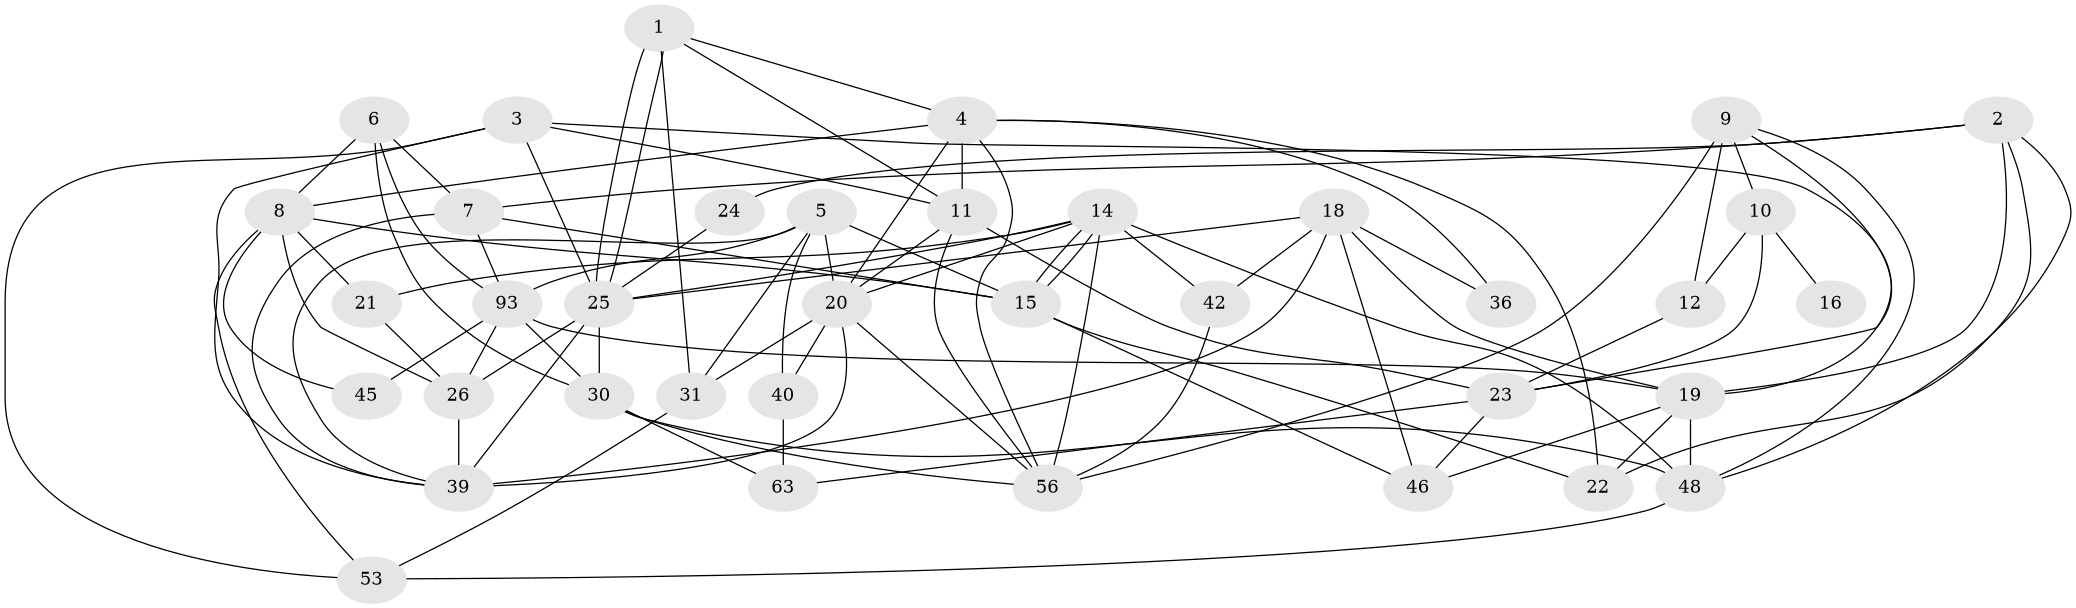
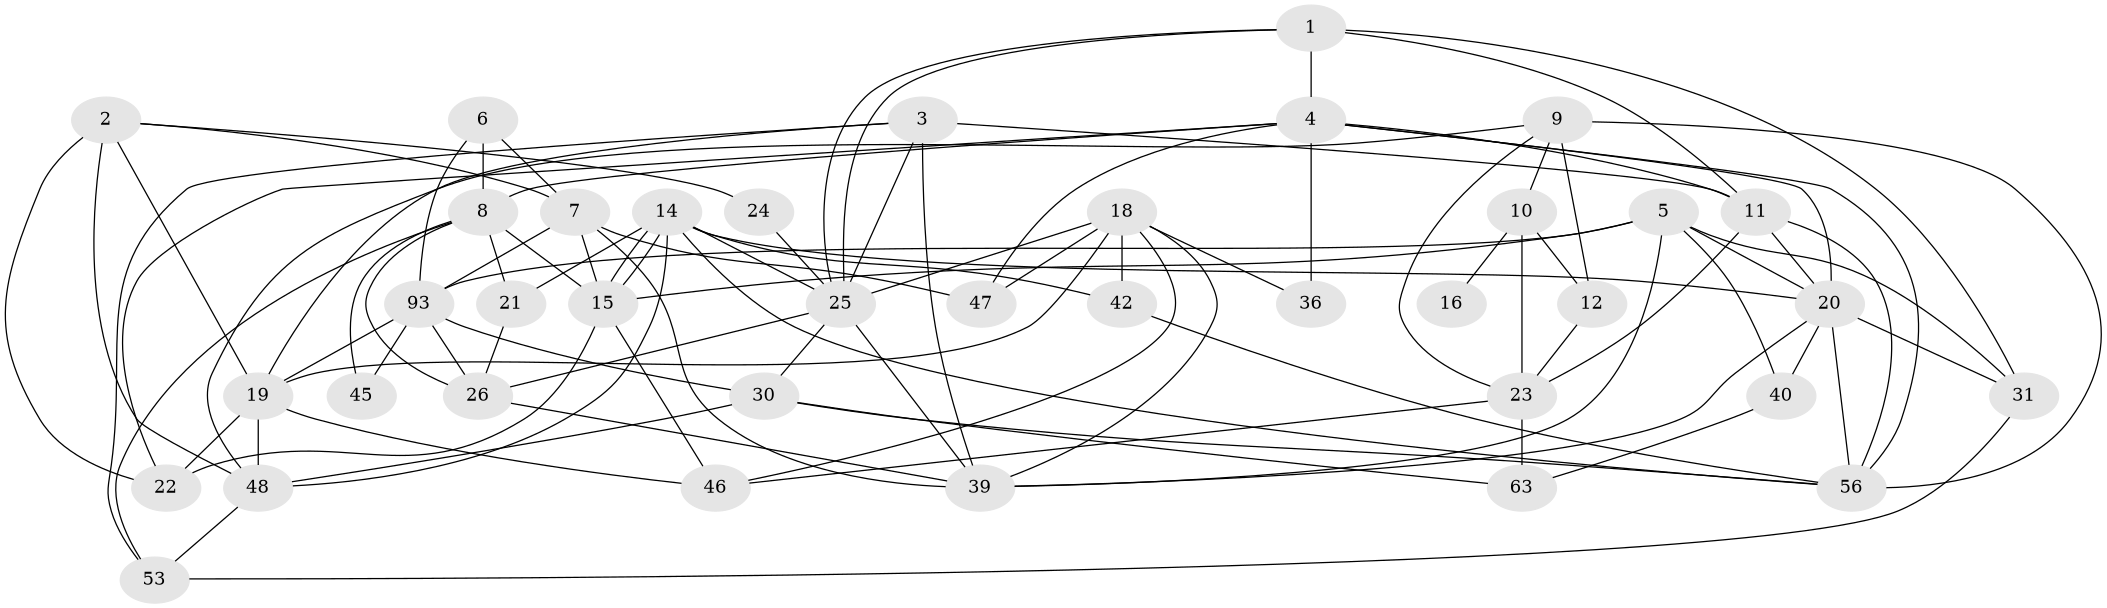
  graph {
    node [color=gray90 style=filled]
    1 [super="+32"]
    4 [super="+38"]
    11 [super="+27"]
    25 [super="+29"]
    31 [super="+34"]
    22
    8 [super="+51"]
    20 [super="+49"]
    36
+   47 [super="+59"]
    56 [super="+57"]
    23 [super="+50"]
    39 [super="+44"]
    30 [super="+55"]
    26 [super="+54"]
    53
    2 [super="+52"]
    7 [super="+28"]
    19 [super="+61"]
    24
    48 [super="+60"]
    n22 [label=93 super="+17"]
    15 [super="+33"]
    46
    3
    21
    45
    40
    5 [super="+41"]
    63
    6
    9 [super="+58"]
    10 [super="+37"]
    12 [super="+43"]
    16
    14 [super="+62"]
    42
    18 [super="+35"]
    1 -- 4
    1 -- 11
    1 -- 25
    1 -- 25
    1 -- 31
    4 -- 11
    4 -- 22
    4 -- 8
    4 -- 20
    4 -- 36
+   4 -- 47
    4 -- 56
    11 -- 20
    11 -- 56
    11 -- 23
    25 -- 39
    25 -- 30
    25 -- 26
    31 -- 53
    8 -- 26
    8 -- 53
    8 -- 15
    8 -- 21
    8 -- 45
    20 -- 31
    20 -- 56
    20 -- 39
    20 -- 40
    23 -- 46
    23 -- 63
    30 -- 56
    30 -- 48
    30 -- 63
    26 -- 39
    2 -- 22
    2 -- 7
    2 -- 19
    2 -- 24
    2 -- 48
+   7 -- 47
    7 -- 39
    7 -- n22
    7 -- 15
    19 -- 22
    19 -- 48
    19 -- 46
    24 -- 25
    48 -- 53
    n22 -- 30
    n22 -- 26
    n22 -- 19
    n22 -- 45
    15 -- 22 [weight=2]
    15 -- 46
    3 -- 11
    3 -- 25
    3 -- 39
    3 -- 53
    3 -- 19
    21 -- 26
    40 -- 63
    5 -- 31
    5 -- 20
    5 -- 39
    5 -- n22
    5 -- 15
    5 -- 40
    6 -- 8
-   6 -- 30
    6 -- 7
    6 -- n22
    9 -- 56
    9 -- 23
    9 -- 48
    9 -- 10
    9 -- 12 [weight=2]
    10 -- 23 [weight=2]
    10 -- 12
    10 -- 16
    12 -- 23
    14 -- 25
    14 -- 20 [weight=2]
    14 -- 56
    14 -- 48
    14 -- 15
    14 -- 15
    14 -- 21
    14 -- 42
    42 -- 56
    18 -- 25
    18 -- 36
+   18 -- 47
    18 -- 39
    18 -- 19
    18 -- 46
    18 -- 42
  }
